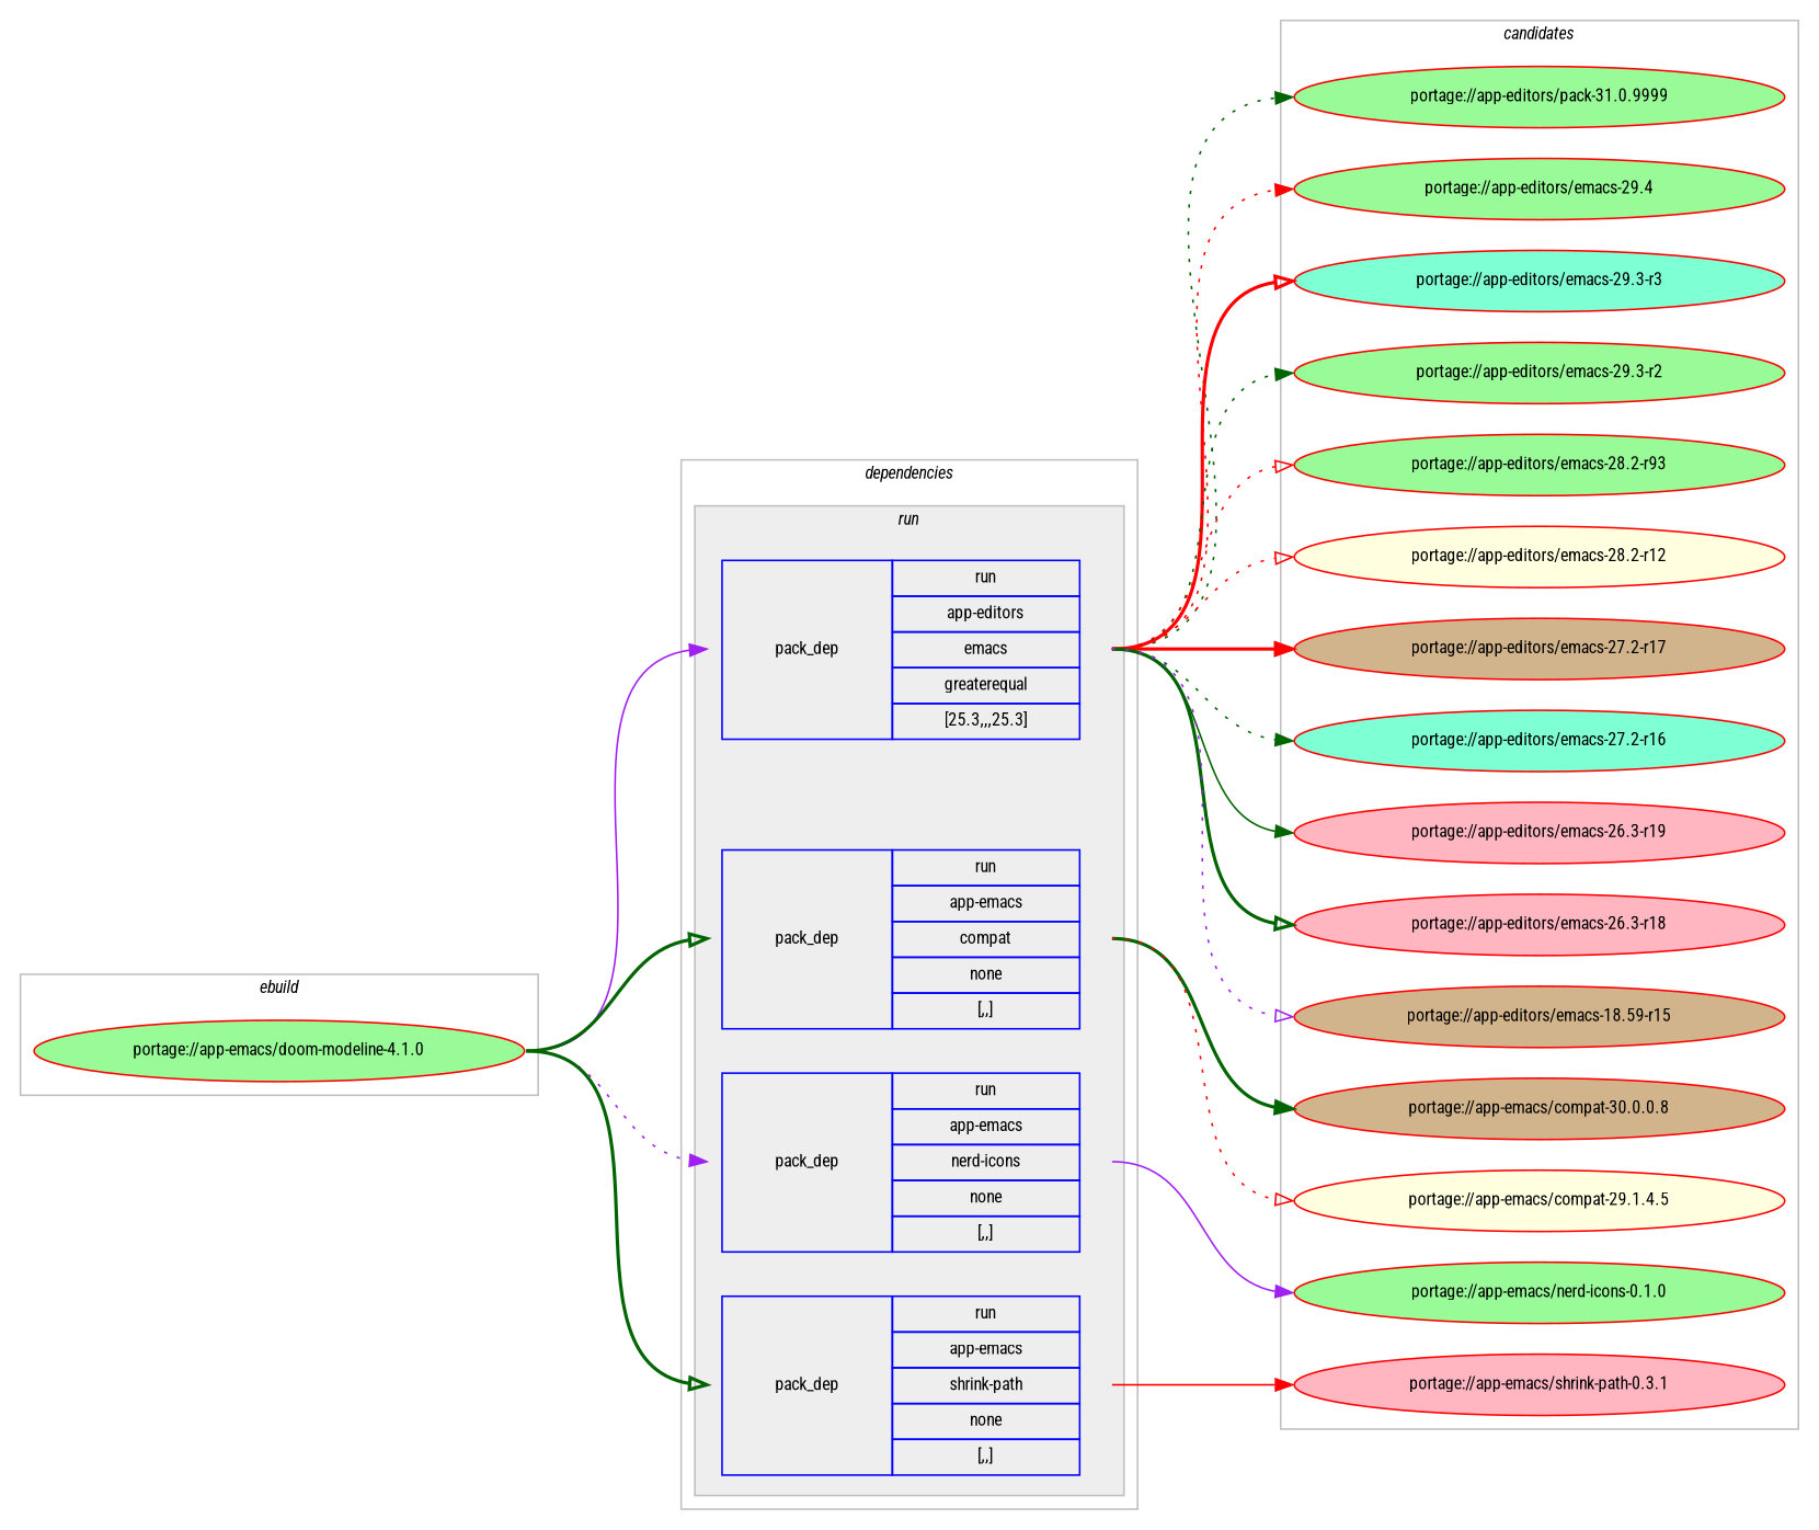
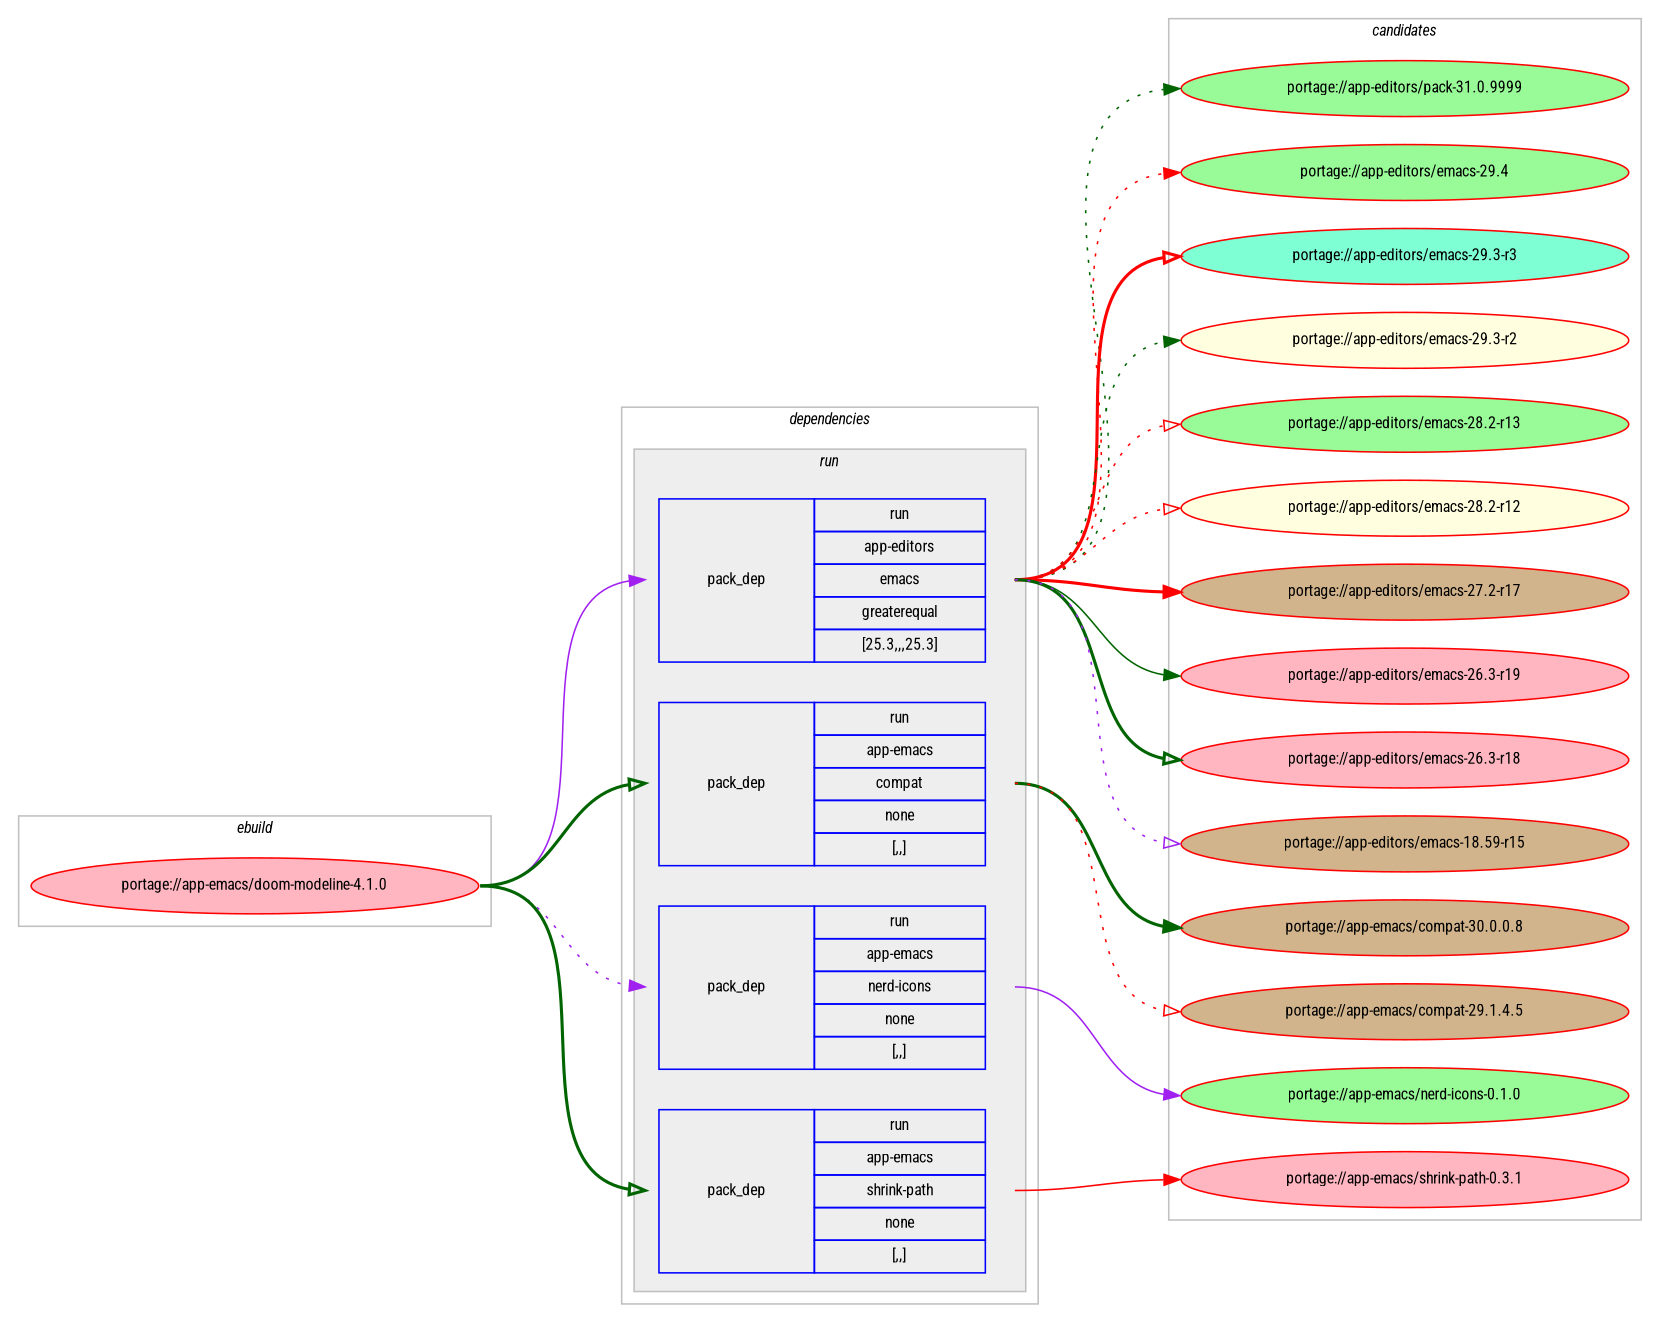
  digraph {
    compound=true
    concentrate=true
    fontname="Roboto Condensed"
    fontsize=10
    newrank=true
    rankdir=LR
    ranksep=1.5
    node [color=red fontname="Roboto Condensed" fontsize=10 style=filled]
    edge [arrowhead=normal color=darkgreen fontname="Roboto Condensed" headport=w style=dotted tailport=e weight=100]
-   n1 [fillcolor=palegreen label="portage://app-emacs/doom-modeline-4.1.0" width=4]
+   n1 [fillcolor=lightpink label="portage://app-emacs/doom-modeline-4.1.0" width=4]
    n2 [color=blue label=<<TABLE BORDER="0" CELLBORDER="1" CELLSPACING="0" CELLPADDING="4" WIDTH="220"><TR><TD ROWSPAN="6" CELLPADDING="30">pack_dep</TD></TR><TR><TD WIDTH="110">run</TD></TR><TR><TD>app-editors</TD></TR><TR><TD>emacs</TD></TR><TR><TD>greaterequal</TD></TR><TR><TD>[25.3,,,25.3]</TD></TR></TABLE>> shape=none style=""]
    n3 [color=blue label=<<TABLE BORDER="0" CELLBORDER="1" CELLSPACING="0" CELLPADDING="4" WIDTH="220"><TR><TD ROWSPAN="6" CELLPADDING="30">pack_dep</TD></TR><TR><TD WIDTH="110">run</TD></TR><TR><TD>app-emacs</TD></TR><TR><TD>compat</TD></TR><TR><TD>none</TD></TR><TR><TD>[,,]</TD></TR></TABLE>> shape=none style=""]
    n4 [color=blue label=<<TABLE BORDER="0" CELLBORDER="1" CELLSPACING="0" CELLPADDING="4" WIDTH="220"><TR><TD ROWSPAN="6" CELLPADDING="30">pack_dep</TD></TR><TR><TD WIDTH="110">run</TD></TR><TR><TD>app-emacs</TD></TR><TR><TD>nerd-icons</TD></TR><TR><TD>none</TD></TR><TR><TD>[,,]</TD></TR></TABLE>> shape=none style=""]
    n5 [color=blue label=<<TABLE BORDER="0" CELLBORDER="1" CELLSPACING="0" CELLPADDING="4" WIDTH="220"><TR><TD ROWSPAN="6" CELLPADDING="30">pack_dep</TD></TR><TR><TD WIDTH="110">run</TD></TR><TR><TD>app-emacs</TD></TR><TR><TD>shrink-path</TD></TR><TR><TD>none</TD></TR><TR><TD>[,,]</TD></TR></TABLE>> shape=none style=""]
    n6 [fillcolor=palegreen label="portage://app-editors/pack-31.0.9999" width=4]
    n7 [fillcolor=palegreen label="portage://app-editors/emacs-29.4" width=4]
    n8 [fillcolor=aquamarine label="portage://app-editors/emacs-29.3-r3" width=4]
-   n9 [fillcolor=palegreen label="portage://app-editors/emacs-29.3-r2" width=4]
-   n10 [fillcolor=palegreen label="portage://app-editors/emacs-28.2-r93" width=4]
+   n9 [fillcolor=lightyellow label="portage://app-editors/emacs-29.3-r2" width=4]
+   n10 [fillcolor=palegreen label="portage://app-editors/emacs-28.2-r13" width=4]
    n11 [fillcolor=lightyellow label="portage://app-editors/emacs-28.2-r12" width=4]
    n12 [fillcolor=tan label="portage://app-editors/emacs-27.2-r17" width=4]
-   n13 [fillcolor=aquamarine label="portage://app-editors/emacs-27.2-r16" width=4]
    n14 [fillcolor=lightpink label="portage://app-editors/emacs-26.3-r19" width=4]
    n15 [fillcolor=lightpink label="portage://app-editors/emacs-26.3-r18" width=4]
    n16 [fillcolor=tan label="portage://app-editors/emacs-18.59-r15" width=4]
    n17 [fillcolor=tan label="portage://app-emacs/compat-30.0.0.8" width=4]
-   n18 [fillcolor=lightyellow label="portage://app-emacs/compat-29.1.4.5" width=4]
+   n18 [fillcolor=tan label="portage://app-emacs/compat-29.1.4.5" width=4]
    n19 [fillcolor=palegreen label="portage://app-emacs/nerd-icons-0.1.0" width=4]
    n20 [fillcolor=lightpink label="portage://app-emacs/shrink-path-0.3.1" width=4]
    subgraph cluster_1 {
      color=gray
      label=<<i>ebuild</i>>
      n1
    }
    subgraph cluster_2 {
      color=gray
      label=<<i>dependencies</i>>
      subgraph cluster_3 {
        color=gray
        fillcolor="#eeeeee"
        label=<<i>compile</i>>
        style=filled
      }
      subgraph cluster_4 {
        color=gray
        fillcolor="#eeeeee"
        label=<<i>compile and run</i>>
        style=filled
      }
      subgraph cluster_5 {
        color=gray
        fillcolor="#eeeeee"
        label=<<i>run</i>>
        style=filled
        subgraph sub_6 {
          color=gray
          fillcolor="#eeeeee"
          label=<<i>run</i>>
          style=filled
          n2
        }
        subgraph sub_7 {
          color=gray
          fillcolor="#eeeeee"
          label=<<i>run</i>>
          style=filled
          n3
        }
        subgraph sub_8 {
          color=gray
          fillcolor="#eeeeee"
          label=<<i>run</i>>
          style=filled
          n4
        }
        subgraph sub_9 {
          color=gray
          fillcolor="#eeeeee"
          label=<<i>run</i>>
          style=filled
          n5
        }
      }
    }
    subgraph cluster_10 {
      color=gray
      label=<<i>candidates</i>>
      rank=same
      subgraph sub_11 {
        color=black
        label=<<i>candidates</i>>
        nodesep=1
        rank=same
        n6
        n7
        n8
        n9
        n10
        n11
        n12
-       n13
        n14
        n15
        n16
      }
      subgraph sub_12 {
        color=black
        label=<<i>candidates</i>>
        nodesep=1
        rank=same
        n17
        n18
      }
      subgraph sub_13 {
        color=black
        label=<<i>candidates</i>>
        nodesep=1
        rank=same
        n19
      }
      subgraph sub_14 {
        color=black
        label=<<i>candidates</i>>
        nodesep=1
        rank=same
        n20
      }
    }
    n1 -> n2 [color=purple style=solid weight=20]
    n1 -> n3 [arrowhead=onormal style=bold weight=20]
    n1 -> n4 [color=purple weight=20]
    n1 -> n5 [arrowhead=onormal style=bold weight=20]
    n2 -> n6
    n2 -> n7 [color=red]
    n2 -> n8 [arrowhead=onormal color=red style=bold]
    n2 -> n9
    n2 -> n10 [arrowhead=onormal color=red]
    n2 -> n11 [arrowhead=onormal color=red]
    n2 -> n12 [color=red style=bold]
-   n2 -> n13
    n2 -> n14 [style=solid]
    n2 -> n15 [arrowhead=onormal style=bold]
    n2 -> n16 [arrowhead=onormal color=purple]
    n3 -> n17 [style=bold]
    n3 -> n18 [arrowhead=onormal color=red]
    n4 -> n19 [color=purple style=solid]
    n5 -> n20 [color=red style=solid]
  }
